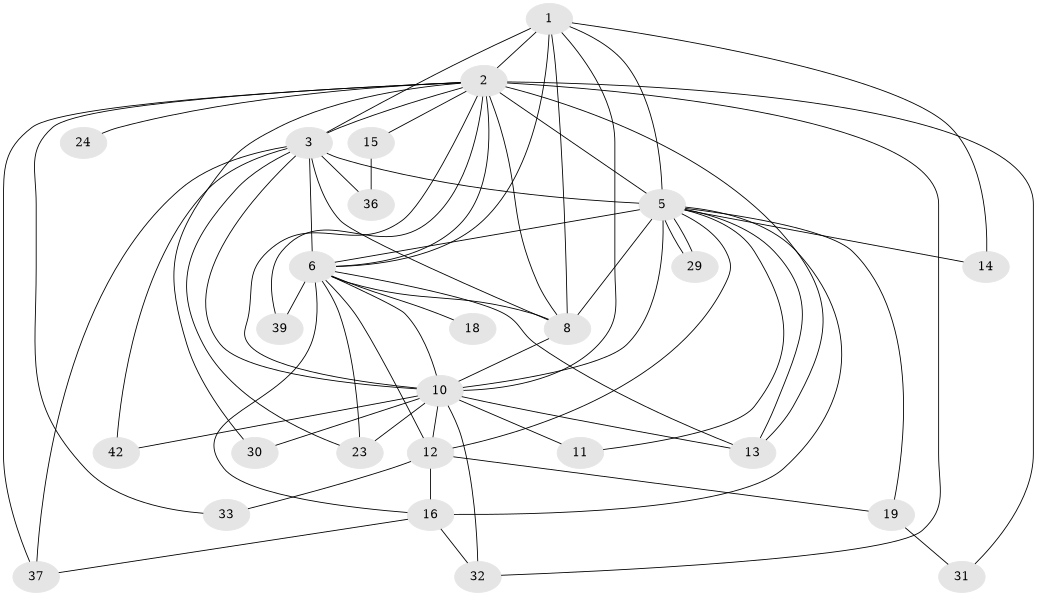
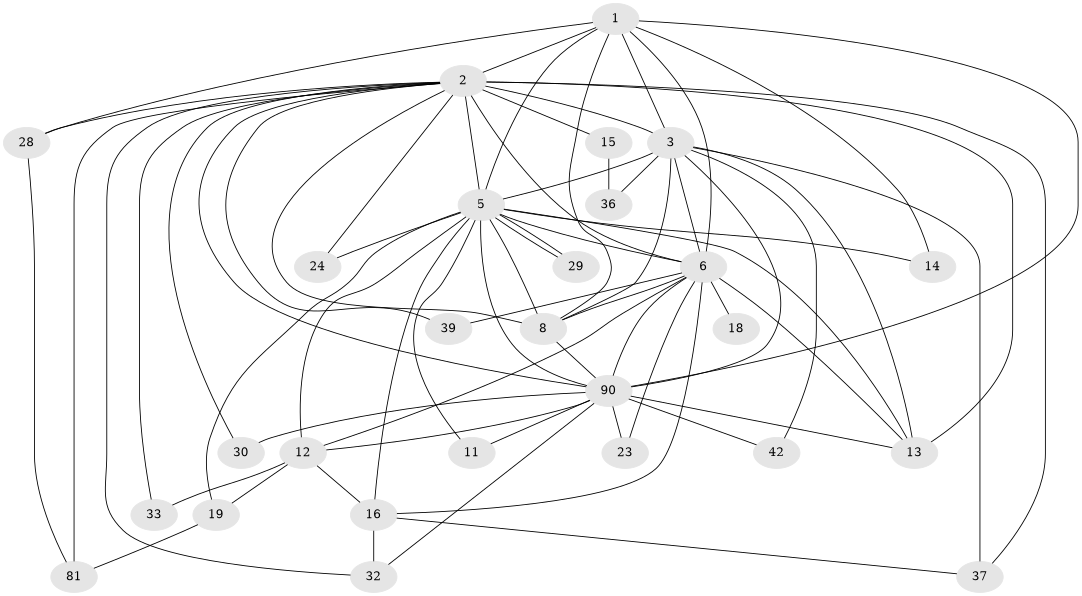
  graph {
    node [color=gray90 style=filled]
    2 [super="+17+4+35+34"]
    3 [super="+21+9+50+26+27+20+41"]
    5 [super="+44+7"]
    6 [super="+38+53+22"]
    8 [super="+49"]
-   10
+   10 [label=90]
+   28
    13 [super="+47+40"]
    15
    24
    30
-   31
+   31 [label=81]
    32
    33
    37
    39
    1
    14
    36
    42
    11
    12
    16 [super="+45+25"]
    19
    29
    18
    23
    2 -- 3 [weight=5]
    2 -- 5 [weight=6]
    2 -- 6 [weight=2]
    2 -- 8 [weight=2]
    2 -- 10 [weight=2]
+   2 -- 28
    2 -- 13
    2 -- 15
    2 -- 24
    2 -- 30
    2 -- 31
    2 -- 32
    2 -- 33
    2 -- 37
    2 -- 39
    3 -- 5 [weight=5]
    3 -- 6 [weight=3]
    3 -- 8 [weight=5]
    3 -- 10 [weight=2]
-   3 -- 23
+   3 -- 13
    3 -- 37
    3 -- 36
    3 -- 42
    5 -- 6 [weight=2]
    5 -- 8 [weight=3]
    5 -- 10 [weight=3]
    5 -- 13
+   5 -- 24
    5 -- 14
    5 -- 11
    5 -- 12
    5 -- 16
    5 -- 19
    5 -- 29
    5 -- 29
    6 -- 8
    6 -- 10 [weight=2]
    6 -- 13
    6 -- 39
    6 -- 12
    6 -- 16
    6 -- 18
    6 -- 23
    8 -- 10
    10 -- 13
    10 -- 30
    10 -- 32
    10 -- 42
    10 -- 11
    10 -- 12
    10 -- 23
+   28 -- 31
    15 -- 36
    1 -- 2 [weight=2]
    1 -- 3 [weight=3]
    1 -- 5 [weight=2]
    1 -- 6
    1 -- 8
    1 -- 10
+   1 -- 28
    1 -- 14
    12 -- 33
    12 -- 16
    12 -- 19
    16 -- 32
    16 -- 37
    19 -- 31
  }
